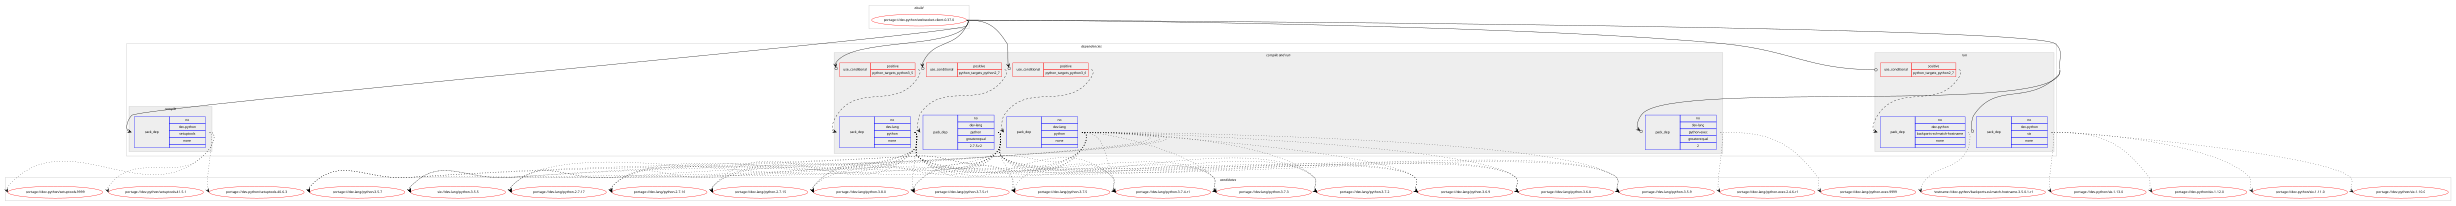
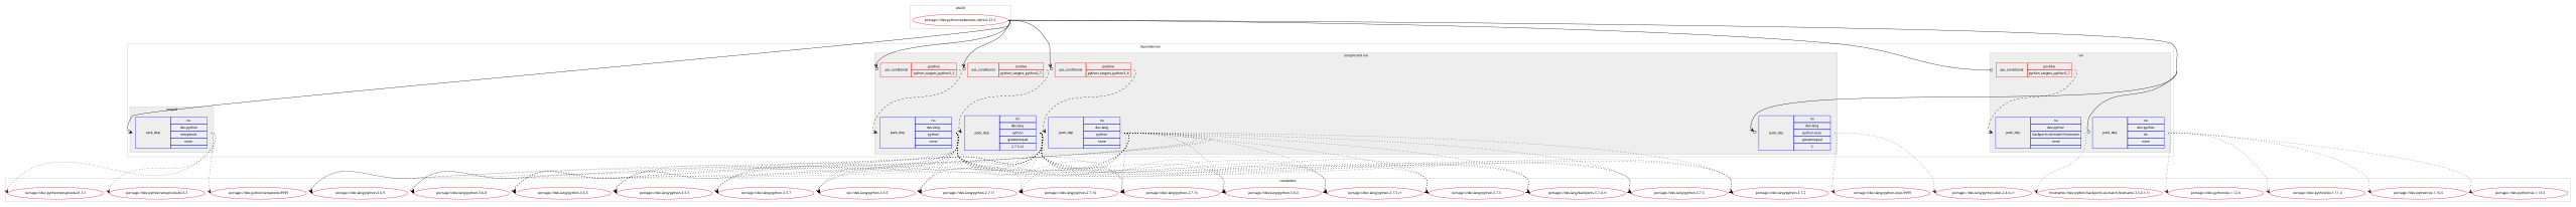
  digraph {
    compound=true
    concentrate=true
    fontname="Noto Sans"
    fontsize=10
    newrank=true
    rankdir=TB
    ranksep=1.5
    node [color=red fontname="Noto Sans" fontsize=10]
    edge [arrowhead=vee fontname="Noto Sans" headport=w style=dotted tailport=e weight=100]
    n1 [label="portage://dev-python/websocket-client-0.37.0" width=4]
    n2 [color=blue label=<<TABLE BORDER="0" CELLBORDER="1" CELLSPACING="0" CELLPADDING="4" WIDTH="220"><TR><TD ROWSPAN="6" CELLPADDING="30">pack_dep</TD></TR><TR><TD WIDTH="110">no</TD></TR><TR><TD>dev-python</TD></TR><TR><TD>setuptools</TD></TR><TR><TD>none</TD></TR><TR><TD></TD></TR></TABLE>> shape=none]
    n3 [color=blue label=<<TABLE BORDER="0" CELLBORDER="1" CELLSPACING="0" CELLPADDING="4" WIDTH="220"><TR><TD ROWSPAN="6" CELLPADDING="30">pack_dep</TD></TR><TR><TD WIDTH="110">no</TD></TR><TR><TD>dev-lang</TD></TR><TR><TD>python</TD></TR><TR><TD>greaterequal</TD></TR><TR><TD>2.7.5-r2</TD></TR></TABLE>> shape=none]
    n4 [label=<<TABLE BORDER="0" CELLBORDER="1" CELLSPACING="0" CELLPADDING="4"><TR><TD ROWSPAN="3" CELLPADDING="10">use_conditional</TD></TR><TR><TD>positive</TD></TR><TR><TD>python_targets_python2_7</TD></TR></TABLE>> shape=none]
    n5 [color=blue label=<<TABLE BORDER="0" CELLBORDER="1" CELLSPACING="0" CELLPADDING="4" WIDTH="220"><TR><TD ROWSPAN="6" CELLPADDING="30">pack_dep</TD></TR><TR><TD WIDTH="110">no</TD></TR><TR><TD>dev-lang</TD></TR><TR><TD>python</TD></TR><TR><TD>none</TD></TR><TR><TD></TD></TR></TABLE>> shape=none]
    n6 [label=<<TABLE BORDER="0" CELLBORDER="1" CELLSPACING="0" CELLPADDING="4"><TR><TD ROWSPAN="3" CELLPADDING="10">use_conditional</TD></TR><TR><TD>positive</TD></TR><TR><TD>python_targets_python3_5</TD></TR></TABLE>> shape=none]
    n7 [color=blue label=<<TABLE BORDER="0" CELLBORDER="1" CELLSPACING="0" CELLPADDING="4" WIDTH="220"><TR><TD ROWSPAN="6" CELLPADDING="30">pack_dep</TD></TR><TR><TD WIDTH="110">no</TD></TR><TR><TD>dev-lang</TD></TR><TR><TD>python</TD></TR><TR><TD>none</TD></TR><TR><TD></TD></TR></TABLE>> shape=none]
    n8 [label=<<TABLE BORDER="0" CELLBORDER="1" CELLSPACING="0" CELLPADDING="4"><TR><TD ROWSPAN="3" CELLPADDING="10">use_conditional</TD></TR><TR><TD>positive</TD></TR><TR><TD>python_targets_python3_6</TD></TR></TABLE>> shape=none]
    n9 [color=blue label=<<TABLE BORDER="0" CELLBORDER="1" CELLSPACING="0" CELLPADDING="4" WIDTH="220"><TR><TD ROWSPAN="6" CELLPADDING="30">pack_dep</TD></TR><TR><TD WIDTH="110">no</TD></TR><TR><TD>dev-lang</TD></TR><TR><TD>python-exec</TD></TR><TR><TD>greaterequal</TD></TR><TR><TD>2</TD></TR></TABLE>> shape=none]
    n10 [color=blue label=<<TABLE BORDER="0" CELLBORDER="1" CELLSPACING="0" CELLPADDING="4" WIDTH="220"><TR><TD ROWSPAN="6" CELLPADDING="30">pack_dep</TD></TR><TR><TD WIDTH="110">no</TD></TR><TR><TD>dev-python</TD></TR><TR><TD>backports-ssl-match-hostname</TD></TR><TR><TD>none</TD></TR><TR><TD></TD></TR></TABLE>> shape=none]
    n11 [label=<<TABLE BORDER="0" CELLBORDER="1" CELLSPACING="0" CELLPADDING="4"><TR><TD ROWSPAN="3" CELLPADDING="10">use_conditional</TD></TR><TR><TD>positive</TD></TR><TR><TD>python_targets_python2_7</TD></TR></TABLE>> shape=none]
    n12 [color=blue label=<<TABLE BORDER="0" CELLBORDER="1" CELLSPACING="0" CELLPADDING="4" WIDTH="220"><TR><TD ROWSPAN="6" CELLPADDING="30">pack_dep</TD></TR><TR><TD WIDTH="110">no</TD></TR><TR><TD>dev-python</TD></TR><TR><TD>six</TD></TR><TR><TD>none</TD></TR><TR><TD></TD></TR></TABLE>> shape=none]
    n13 [label="portage://dev-python/setuptools-40.6.3" width=4]
    n14 [label="portage://dev-python/setuptools-41.5.1" width=4]
    n15 [label="portage://dev-python/setuptools-9999" width=4]
    n16 [label="portage://dev-lang/python-2.7.15" width=4]
    n17 [label="portage://dev-lang/python-2.7.16" width=4]
    n18 [label="portage://dev-lang/python-2.7.17" width=4]
    n19 [label="six://dev-lang/python-3.5.5" width=4]
    n20 [label="portage://dev-lang/python-3.5.7" width=4]
    n21 [label="portage://dev-lang/python-3.5.9" width=4]
+   n22 [label="portage://dev-lang/python-3.6.5" width=4]
    n23 [label="portage://dev-lang/python-3.6.8" width=4]
    n24 [label="portage://dev-lang/python-3.6.9" width=4]
    n25 [label="portage://dev-lang/python-3.7.2" width=4]
    n26 [label="portage://dev-lang/python-3.7.3" width=4]
-   n27 [label="portage://dev-lang/python-3.7.4-r1" width=4]
+   n27 [label="portage://dev-lang/backports-3.7.4-r1" width=4]
    n28 [label="portage://dev-lang/python-3.7.5" width=4]
    n29 [label="portage://dev-lang/python-3.7.5-r1" width=4]
    n30 [label="portage://dev-lang/python-3.8.0" width=4]
    n31 [label="portage://dev-lang/python-exec-2.4.6-r1" width=4]
    n32 [label="portage://dev-lang/python-exec-9999" width=4]
    n33 [label="hostname://dev-python/backports-ssl-match-hostname-3.5.0.1-r1" width=4]
    n34 [label="portage://dev-python/six-1.10.0" width=4]
    n35 [label="portage://dev-python/six-1.11.0" width=4]
    n36 [label="portage://dev-python/six-1.12.0" width=4]
    n37 [label="portage://dev-python/six-1.13.0" width=4]
    subgraph cluster_1 {
      color=gray
      label=<<i>ebuild</i>>
      rank=same
      n1
    }
    subgraph cluster_2 {
      color=gray
      label=<<i>dependencies</i>>
      subgraph cluster_3 {
        color=gray
        fillcolor="#eeeeee"
        label=<<i>compile</i>>
        style=filled
        subgraph sub_4 {
          color=gray
          fillcolor="#eeeeee"
          label=<<i>compile</i>>
          style=filled
          n2
        }
      }
      subgraph cluster_5 {
        color=gray
        fillcolor="#eeeeee"
        label=<<i>compile and run</i>>
        style=filled
        subgraph sub_6 {
          color=gray
          fillcolor="#eeeeee"
          label=<<i>compile and run</i>>
          style=filled
          n4
          subgraph sub_7 {
            color=gray
            fillcolor="#eeeeee"
            label=<<i>compile and run</i>>
            style=filled
            n3
          }
        }
        subgraph sub_8 {
          color=gray
          fillcolor="#eeeeee"
          label=<<i>compile and run</i>>
          style=filled
          n6
          subgraph sub_9 {
            color=gray
            fillcolor="#eeeeee"
            label=<<i>compile and run</i>>
            style=filled
            n5
          }
        }
        subgraph sub_10 {
          color=gray
          fillcolor="#eeeeee"
          label=<<i>compile and run</i>>
          style=filled
          n8
          subgraph sub_11 {
            color=gray
            fillcolor="#eeeeee"
            label=<<i>compile and run</i>>
            style=filled
            n7
          }
        }
        subgraph sub_12 {
          color=gray
          fillcolor="#eeeeee"
          label=<<i>compile and run</i>>
          style=filled
          n9
        }
      }
      subgraph cluster_13 {
        color=gray
        fillcolor="#eeeeee"
        label=<<i>run</i>>
        style=filled
        subgraph sub_14 {
          color=gray
          fillcolor="#eeeeee"
          label=<<i>run</i>>
          style=filled
          n11
          subgraph sub_15 {
            color=gray
            fillcolor="#eeeeee"
            label=<<i>run</i>>
            style=filled
            n10
          }
        }
        subgraph sub_16 {
          color=gray
          fillcolor="#eeeeee"
          label=<<i>run</i>>
          style=filled
          n12
        }
      }
    }
    subgraph cluster_17 {
      color=gray
      label=<<i>candidates</i>>
      rank=same
      subgraph sub_18 {
        color=black
        label=<<i>candidates</i>>
        nodesep=1
        rank=same
        n13
        n14
        n15
      }
      subgraph sub_19 {
        color=black
        label=<<i>candidates</i>>
        nodesep=1
        rank=same
        n16
        n17
        n18
        n19
        n20
        n21
+       n22
        n23
        n24
        n25
        n26
        n27
        n28
        n29
        n30
      }
      subgraph sub_20 {
        color=black
        label=<<i>candidates</i>>
        nodesep=1
        rank=same
        n16
        n17
        n18
        n19
        n20
        n21
+       n22
        n23
        n24
        n25
        n26
        n27
        n28
        n29
        n30
      }
      subgraph sub_21 {
        color=black
        label=<<i>candidates</i>>
        nodesep=1
        rank=same
        n16
        n17
        n18
        n19
        n20
        n21
+       n22
        n23
        n24
        n25
        n26
        n27
        n28
        n29
        n30
      }
      subgraph sub_22 {
        color=black
        label=<<i>candidates</i>>
        nodesep=1
        rank=same
        n31
        n32
      }
      subgraph sub_23 {
        color=black
        label=<<i>candidates</i>>
        nodesep=1
        rank=same
        n33
      }
      subgraph sub_24 {
        color=black
        label=<<i>candidates</i>>
        nodesep=1
        rank=same
        n34
        n35
        n36
        n37
      }
    }
    n1 -> n2 [style=solid weight=20]
    n1 -> n4 [arrowhead=odotvee style=solid weight=20]
    n1 -> n6 [arrowhead=odotvee style=solid weight=20]
    n1 -> n8 [arrowhead=odotvee style=solid weight=20]
    n1 -> n9 [arrowhead=odotvee style=solid weight=20]
    n1 -> n11 [arrowhead=odot style=solid weight=20]
    n1 -> n12 [arrowhead=odot style=solid weight=20]
    n2 -> n13
    n2 -> n14
    n2 -> n15
    n3 -> n16
    n3 -> n17
    n3 -> n18
    n3 -> n19
    n3 -> n20
    n3 -> n21
+   n3 -> n22
    n3 -> n23
    n3 -> n24
    n3 -> n25
    n3 -> n26
    n3 -> n27
    n3 -> n28
    n3 -> n29
    n3 -> n30
    n4 -> n3 [style=dashed weight=20]
    n5 -> n16
    n5 -> n17
    n5 -> n18
    n5 -> n19
    n5 -> n20
    n5 -> n21
+   n5 -> n22
    n5 -> n23
    n5 -> n24
    n5 -> n25
    n5 -> n26
    n5 -> n27
    n5 -> n28
    n5 -> n29
    n5 -> n30
    n6 -> n5 [style=dashed weight=20]
    n7 -> n16
    n7 -> n17
    n7 -> n18
    n7 -> n19
    n7 -> n20
    n7 -> n21
+   n7 -> n22
    n7 -> n23
    n7 -> n24
    n7 -> n25
    n7 -> n26
    n7 -> n27
    n7 -> n28
    n7 -> n29
    n7 -> n30
    n8 -> n7 [style=dashed weight=20]
    n9 -> n31
    n9 -> n32
    n10 -> n33
    n11 -> n10 [style=dashed weight=20]
    n12 -> n34
    n12 -> n35
    n12 -> n36
    n12 -> n37
  }
